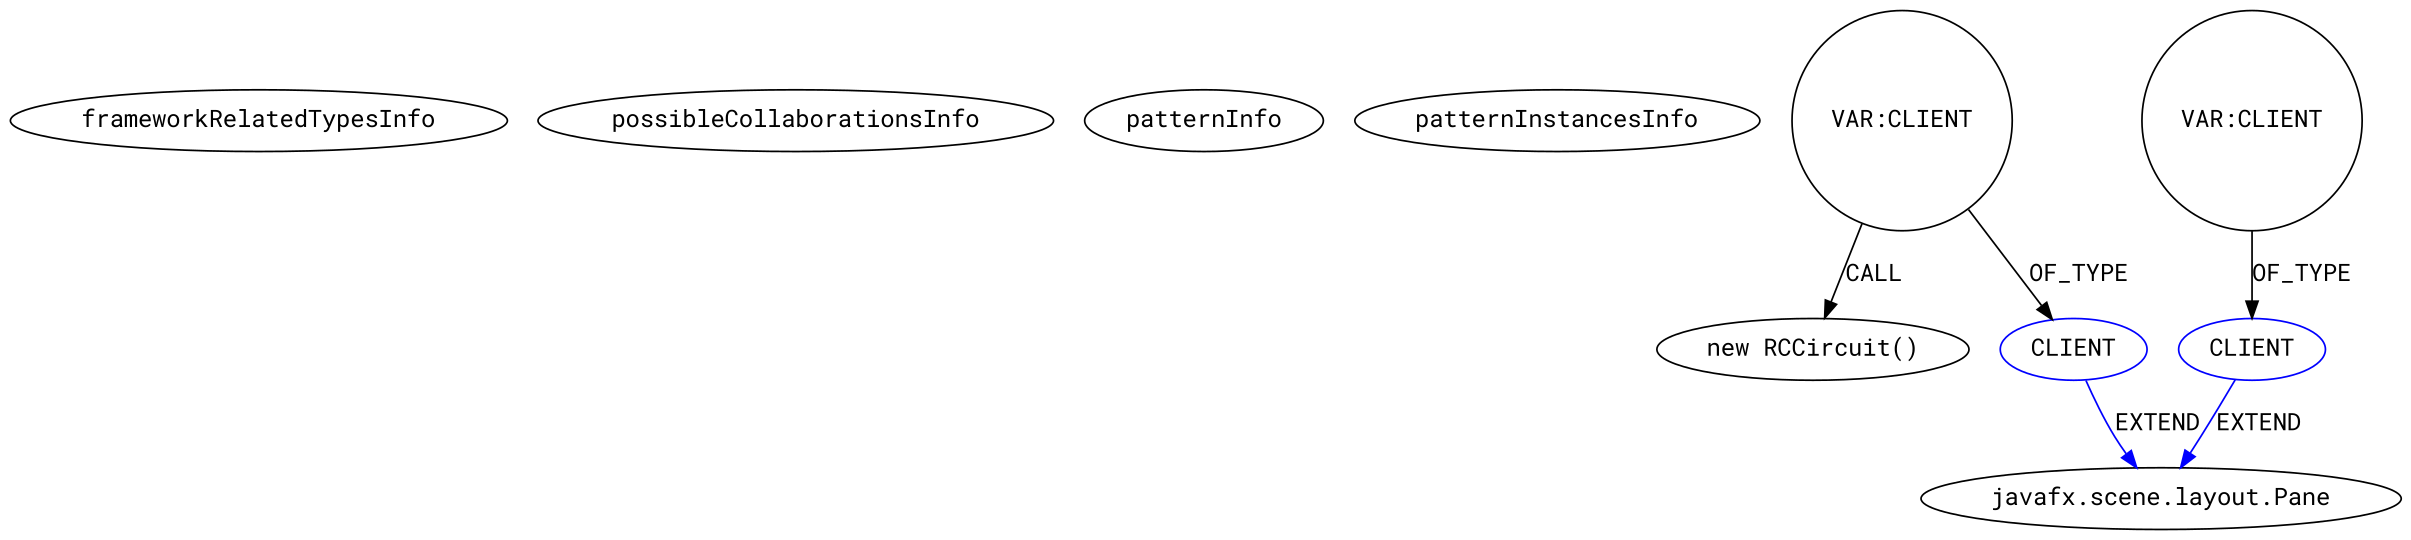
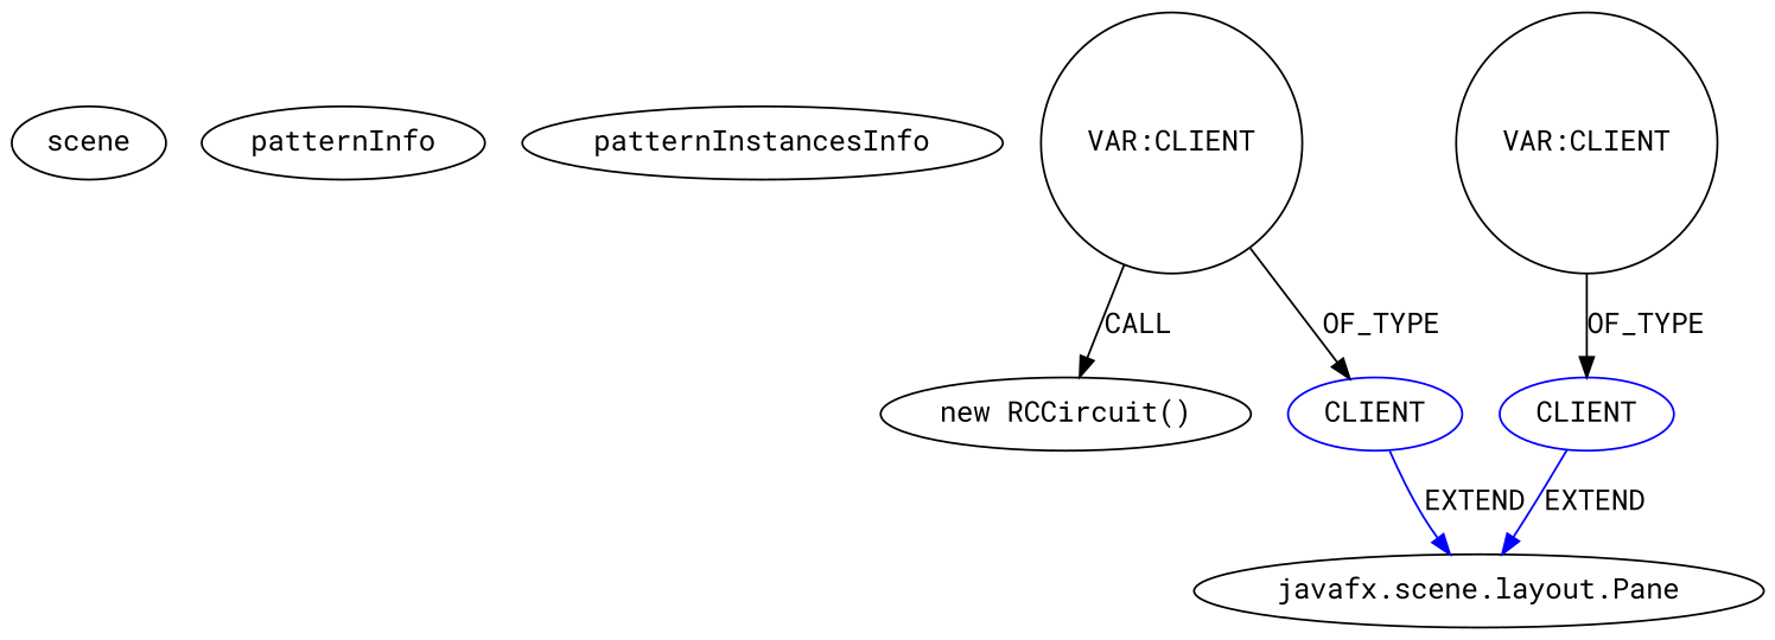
  digraph {
    fontname="Roboto Mono"
    node [fontname="Roboto Mono" isFrameworkType=false]
    edge [fontname="Roboto Mono"]
-   frameworkRelatedTypesInfo [isFrameworkType=""]
-   possibleCollaborationsInfo [isFrameworkType=""]
+   frameworkRelatedTypesInfo [label=scene isFrameworkType=""]
    patternInfo [frequency=2.0 patternRootClient=null isFrameworkType=""]
    patternInstancesInfo [0="cmd802-projectmain~/cmd802-projectmain/projectmain-master/GroupProject/src/menu/Menu.java~Menu~2281" 1="cmd802-projectmain~/cmd802-projectmain/projectmain-master/GroupProject/src/menu/Menu.java~void addComponents(javafx.scene.layout.HBox)~2284" isFrameworkType=""]
    n5 [label="new RCCircuit()" vertexType=CONSTRUCTOR_CALL]
    n6 [label="VAR:CLIENT" shape=circle vertexType=VARIABLE_EXPRESION]
    n7 [color=blue label=CLIENT vertexType=REFERENCE_CLIENT_CLASS_DECLARATION]
    n8 [label="javafx.scene.layout.Pane" vertexType=FRAMEWORK_CLASS_TYPE]
    n9 [color=blue label=CLIENT vertexType=REFERENCE_CLIENT_CLASS_DECLARATION]
    n10 [label="VAR:CLIENT" shape=circle vertexType=VARIABLE_EXPRESION]
    n6 -> n5 [label=CALL]
    n6 -> n7 [label=OF_TYPE]
    n7 -> n8 [color=blue label=EXTEND]
    n9 -> n8 [color=blue label=EXTEND]
    n10 -> n9 [label=OF_TYPE]
  }
